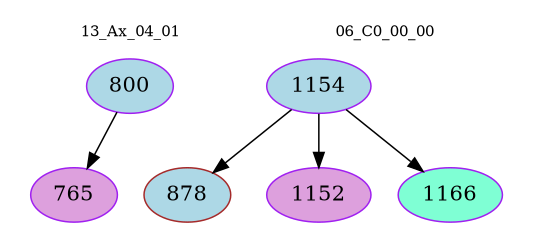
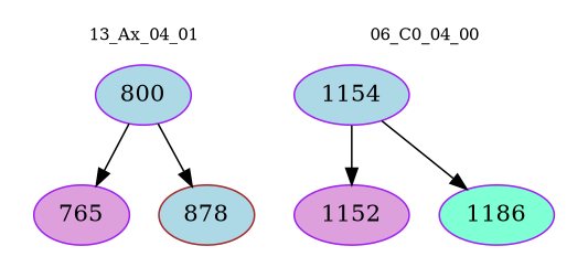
  digraph {
    node [color=purple fillcolor=lightblue style=filled]
    edge [color=black]
    n1 [label=800]
    n2 [fillcolor=plum label=765]
    n3 [color=brown label=878]
    n4 [label=1154]
    n5 [fillcolor=plum label=1152]
-   n6 [fillcolor=aquamarine label=1166]
+   n6 [fillcolor=aquamarine label=1186]
    subgraph cluster_1 {
      color=white
      fontsize=10
      label="13_Ax_04_01"
      n1
      n2
      n3
    }
    subgraph cluster_2 {
      color=white
      fontsize=10
-     label="06_C0_00_00"
+     label="06_C0_04_00"
      n4
      n5
      n6
    }
    n1 -> n2
-   n4 -> n3
+   n1 -> n3
    n4 -> n5
    n4 -> n6
  }
